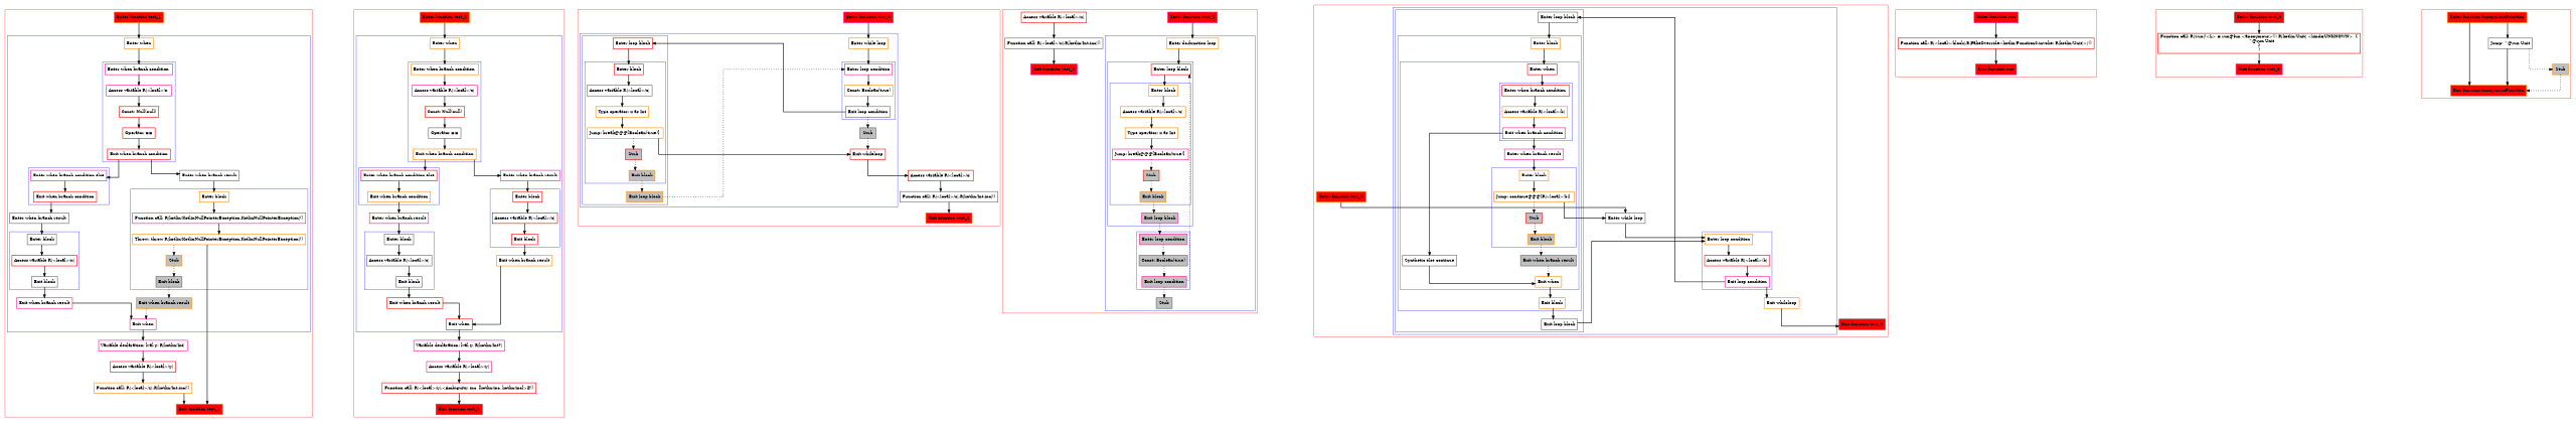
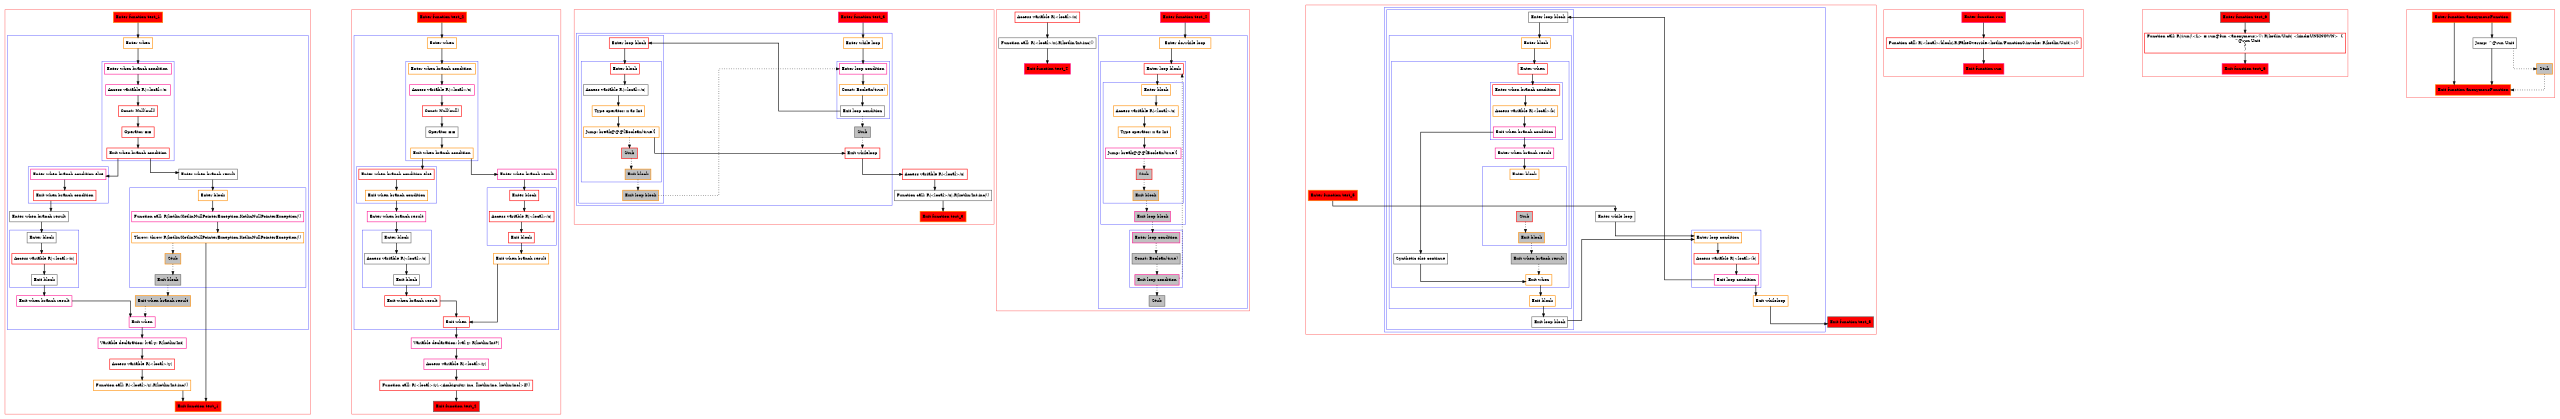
  digraph {
    nodesep=3
    splines=ortho
    node [color=darkorange penwidth=2 shape=box]
    edge [penwidth=2]
    n1 [color=deeppink label="Enter when branch condition "]
    n2 [color=deeppink label="Access variable R|<local>/x|"]
    n3 [color=red label="Const: Null(null)"]
    n4 [color=red label="Operator =="]
    n5 [color=red label="Exit when branch condition"]
    n6 [color=deeppink label="Enter when branch condition else"]
    n7 [color=red label="Exit when branch condition"]
    n8 [color=gray40 label="Enter block"]
    n9 [color=red label="Access variable R|<local>/x|"]
    n10 [color=gray40 label="Exit block"]
    n11 [label="Enter block"]
    n12 [color=deeppink label="Function call: R|kotlin/KotlinNullPointerException.KotlinNullPointerException|()"]
    n13 [label="Throw: throw R|kotlin/KotlinNullPointerException.KotlinNullPointerException|()"]
    n14 [fillcolor=gray label=Stub style=filled]
    n15 [color=gray40 fillcolor=gray label="Exit block" style=filled]
    n16 [label="Enter when"]
    n17 [color=gray40 label="Enter when branch result"]
    n18 [color=deeppink label="Exit when branch result"]
    n19 [color=gray40 label="Enter when branch result"]
    n20 [fillcolor=gray label="Exit when branch result" style=filled]
    n21 [color=deeppink label="Exit when"]
    n22 [fillcolor=red label="Enter function test_1" style=filled]
    n23 [color=deeppink label="Variable declaration: lval y: R|kotlin/Int|"]
    n24 [color=red label="Access variable R|<local>/y|"]
    n25 [label="Function call: R|<local>/y|.R|kotlin/Int.inc|()"]
    n26 [fillcolor=red label="Exit function test_1" style=filled]
    n27 [label="Enter when branch condition "]
    n28 [color=deeppink label="Access variable R|<local>/x|"]
    n29 [color=red label="Const: Null(null)"]
    n30 [color=gray40 label="Operator =="]
    n31 [label="Exit when branch condition"]
    n32 [color=red label="Enter when branch condition else"]
    n33 [label="Exit when branch condition"]
    n34 [color=gray40 label="Enter block"]
    n35 [color=gray40 label="Access variable R|<local>/x|"]
    n36 [color=gray40 label="Exit block"]
    n37 [color=red label="Enter block"]
    n38 [color=red label="Access variable R|<local>/x|"]
    n39 [color=red label="Exit block"]
    n40 [label="Enter when"]
    n41 [color=deeppink label="Enter when branch result"]
    n42 [color=red label="Exit when branch result"]
    n43 [color=deeppink label="Enter when branch result"]
    n44 [label="Exit when branch result"]
    n45 [color=red label="Exit when"]
    n46 [fillcolor=red label="Enter function test_2" style=filled]
    n47 [color=deeppink label="Variable declaration: lval y: R|kotlin/Int?|"]
    n48 [color=deeppink label="Access variable R|<local>/y|"]
    n49 [color=red label="Function call: R|<local>/y|.<Ambiguity: inc, [kotlin/inc, kotlin/inc]>#()"]
    n50 [color=gray40 fillcolor=red label="Exit function test_2" style=filled]
    n51 [color=deeppink label="Enter loop condition"]
    n52 [label="Const: Boolean(true)"]
    n53 [color=gray40 label="Exit loop condition"]
    n54 [color=red label="Enter block"]
    n55 [color=gray40 label="Access variable R|<local>/x|"]
    n56 [label="Type operator: x as Int"]
    n57 [label="Jump: break@@@[Boolean(true)] "]
    n58 [color=red fillcolor=gray label=Stub style=filled]
    n59 [fillcolor=gray label="Exit block" style=filled]
    n60 [color=red label="Enter loop block"]
    n61 [fillcolor=gray label="Exit loop block" style=filled]
    n62 [label="Enter while loop"]
    n63 [color=gray40 fillcolor=gray label=Stub style=filled]
    n64 [color=red label="Exit whileloop"]
    n65 [color=deeppink fillcolor=red label="Enter function test_3" style=filled]
    n66 [color=red label="Access variable R|<local>/x|"]
    n67 [color=gray40 label="Function call: R|<local>/x|.R|kotlin/Int.inc|()"]
    n68 [fillcolor=red label="Exit function test_3" style=filled]
    n69 [label="Enter block"]
    n70 [label="Access variable R|<local>/x|"]
    n71 [label="Type operator: x as Int"]
    n72 [color=deeppink label="Jump: break@@@[Boolean(true)] "]
    n73 [color=red fillcolor=gray label=Stub style=filled]
    n74 [fillcolor=gray label="Exit block" style=filled]
    n75 [color=red label="Enter loop block"]
    n76 [color=deeppink fillcolor=gray label="Exit loop block" style=filled]
    n77 [color=deeppink fillcolor=gray label="Enter loop condition" style=filled]
    n78 [color=gray40 fillcolor=gray label="Const: Boolean(true)" style=filled]
    n79 [color=deeppink fillcolor=gray label="Exit loop condition" style=filled]
-   n80 [label="Enter do-function loop"]
+   n80 [label="Enter do-while loop"]
    n81 [color=gray40 fillcolor=gray label=Stub style=filled]
    n82 [color=deeppink fillcolor=red label="Enter function test_4" style=filled]
    n83 [color=red label="Access variable R|<local>/x|"]
    n84 [color=gray40 label="Function call: R|<local>/x|.R|kotlin/Int.inc|()"]
    n85 [color=deeppink fillcolor=red label="Exit function test_4" style=filled]
    n86 [label="Enter loop condition"]
    n87 [color=red label="Access variable R|<local>/b|"]
    n88 [color=deeppink label="Exit loop condition"]
    n89 [color=red label="Enter when branch condition "]
    n90 [label="Access variable R|<local>/b|"]
    n91 [color=deeppink label="Exit when branch condition"]
    n92 [label="Enter block"]
-   n93 [label="Jump: continue@@@[R|<local>/b|] "]
    n94 [color=red fillcolor=gray label=Stub style=filled]
    n95 [fillcolor=gray label="Exit block" style=filled]
    n96 [color=red label="Enter when"]
    n97 [color=gray40 label="Synthetic else continue"]
    n98 [color=deeppink label="Enter when branch result"]
    n99 [color=gray40 fillcolor=gray label="Exit when branch result" style=filled]
    n100 [label="Exit when"]
    n101 [label="Enter block"]
    n102 [label="Exit block"]
    n103 [color=gray40 label="Enter loop block"]
    n104 [color=gray40 label="Exit loop block"]
    n105 [color=gray40 label="Enter while loop"]
    n106 [label="Exit whileloop"]
    n107 [fillcolor=red label="Enter function test_5" style=filled]
    n108 [color=gray40 fillcolor=red label="Exit function test_5" style=filled]
    n109 [color=deeppink fillcolor=red label="Enter function run" style=filled]
    n110 [color=red label="Function call: R|<local>/block|.R|FakeOverride<kotlin/Function0.invoke: R|kotlin/Unit|>|()"]
    n111 [color=deeppink fillcolor=red label="Exit function run" style=filled]
    n112 [color=gray40 fillcolor=red label="Enter function test_6" style=filled]
    n113 [color=red label="Function call: R|/run|(<L> = run@fun <anonymous>(): R|kotlin/Unit| <kind=UNKNOWN>  {\n    ^@run Unit\n}\n)"]
    n114 [color=deeppink fillcolor=red label="Exit function test_6" style=filled]
    n115 [fillcolor=red label="Enter function anonymousFunction" style=filled]
    n116 [color=gray40 label="Jump: ^@run Unit"]
    n117 [fillcolor=gray label=Stub style=filled]
    n118 [fillcolor=red label="Exit function anonymousFunction" style=filled]
    subgraph cluster_1 {
      color=red
      n22
      n23
      n24
      n25
      n26
      subgraph cluster_2 {
        color=blue
        n16
        n17
        n18
        n19
        n20
        n21
        subgraph cluster_3 {
          color=blue
          n1
          n2
          n3
          n4
          n5
        }
        subgraph cluster_4 {
          color=blue
          n6
          n7
        }
        subgraph cluster_5 {
          color=blue
          n8
          n9
          n10
        }
        subgraph cluster_6 {
          color=blue
          n11
          n12
          n13
          n14
          n15
        }
      }
    }
    subgraph cluster_7 {
      color=red
      n46
      n47
      n48
      n49
      n50
      subgraph cluster_8 {
        color=blue
        n40
        n41
        n42
        n43
        n44
        n45
        subgraph cluster_9 {
          color=blue
          n27
          n28
          n29
          n30
          n31
        }
        subgraph cluster_10 {
          color=blue
          n32
          n33
        }
        subgraph cluster_11 {
          color=blue
          n34
          n35
          n36
        }
        subgraph cluster_12 {
          color=blue
          n37
          n38
          n39
        }
      }
    }
    subgraph cluster_13 {
      color=red
      n65
      n66
      n67
      n68
      subgraph cluster_14 {
        color=blue
        n62
        n63
        n64
        subgraph cluster_15 {
          color=blue
          n51
          n52
          n53
        }
        subgraph cluster_16 {
          color=blue
          n60
          n61
          subgraph cluster_17 {
            color=blue
            n54
            n55
            n56
            n57
            n58
            n59
          }
        }
      }
    }
    subgraph cluster_18 {
      color=red
      n82
      n83
      n84
      n85
      subgraph cluster_19 {
        color=blue
        n80
        n81
        subgraph cluster_20 {
          color=blue
          n75
          n76
          subgraph cluster_21 {
            color=blue
            n69
            n70
            n71
            n72
            n73
            n74
          }
        }
        subgraph cluster_22 {
          color=blue
          n77
          n78
          n79
        }
      }
    }
    subgraph cluster_23 {
      color=red
      n107
      n108
      subgraph cluster_24 {
        color=blue
        n105
        n106
        subgraph cluster_25 {
          color=blue
          n86
          n87
          n88
        }
        subgraph cluster_26 {
          color=blue
          n103
          n104
          subgraph cluster_27 {
            color=blue
            n101
            n102
            subgraph cluster_28 {
              color=blue
              n96
              n97
              n98
              n99
              n100
              subgraph cluster_29 {
                color=blue
                n89
                n90
                n91
              }
              subgraph cluster_30 {
                color=blue
                n92
-               n93
                n94
                n95
              }
            }
          }
        }
      }
    }
    subgraph cluster_31 {
      color=red
      n109
      n110
      n111
    }
    subgraph cluster_32 {
      color=red
      n112
      n113
      n114
    }
    subgraph cluster_33 {
      color=red
      n115
      n116
      n117
      n118
    }
    n1 -> n2
    n2 -> n3
    n3 -> n4
    n4 -> n5
    n5 -> n6
    n5 -> n19
    n6 -> n7
    n7 -> n17
    n8 -> n9
    n9 -> n10
    n10 -> n18
    n11 -> n12
    n12 -> n13
    n13 -> n14 [style=dotted]
    n13 -> n26
    n14 -> n15 [style=dotted]
    n15 -> n20 [style=dotted]
    n16 -> n1
    n17 -> n8
    n18 -> n21
    n19 -> n11
    n20 -> n21 [style=dotted]
    n21 -> n23
    n22 -> n16
    n23 -> n24
    n24 -> n25
    n25 -> n26
    n27 -> n28
    n28 -> n29
    n29 -> n30
    n30 -> n31
    n31 -> n32
    n31 -> n43
    n32 -> n33
    n33 -> n41
    n34 -> n35
    n35 -> n36
    n36 -> n42
    n37 -> n38
    n38 -> n39
    n39 -> n44
    n40 -> n27
    n41 -> n34
    n42 -> n45
    n43 -> n37
    n44 -> n45
    n45 -> n47
    n46 -> n40
    n47 -> n48
    n48 -> n49
    n49 -> n50
    n51 -> n52
    n52 -> n53
    n53 -> n60
    n53 -> n63 [style=dotted]
    n54 -> n55
    n55 -> n56
    n56 -> n57
    n57 -> n58 [style=dotted]
    n57 -> n64
    n58 -> n59 [style=dotted]
    n59 -> n61 [style=dotted]
    n60 -> n54
    n61 -> n51 [style=dotted]
    n62 -> n51
    n63 -> n64 [style=dotted]
    n64 -> n66
    n65 -> n62
    n66 -> n67
    n67 -> n68
    n69 -> n70
    n70 -> n71
    n71 -> n72
    n72 -> n73 [style=dotted]
    n73 -> n74 [style=dotted]
    n74 -> n76 [style=dotted]
    n75 -> n69
    n76 -> n77 [style=dotted]
    n77 -> n78 [style=dotted]
    n78 -> n79 [style=dotted]
    n79 -> n75 [style=dotted]
    n79 -> n81 [style=dotted]
    n80 -> n75
    n82 -> n80
    n83 -> n84
    n84 -> n85
    n86 -> n87
    n87 -> n88
    n88 -> n103
    n88 -> n106
    n89 -> n90
    n90 -> n91
    n91 -> n97
    n91 -> n98
-   n92 -> n93
-   n93 -> n94 [style=dotted]
-   n93 -> n105
    n94 -> n95 [style=dotted]
    n95 -> n99 [style=dotted]
    n96 -> n89
    n97 -> n100
    n98 -> n92
    n99 -> n100 [style=dotted]
    n100 -> n102
    n101 -> n96
    n102 -> n104
    n103 -> n101
    n104 -> n86
    n105 -> n86
    n106 -> n108
    n107 -> n105
    n109 -> n110
    n110 -> n111
    n112 -> n113
    n113 -> n114
    n115 -> n116
    n115 -> n118
    n116 -> n117 [style=dotted]
    n116 -> n118
    n117 -> n118 [style=dotted]
  }
